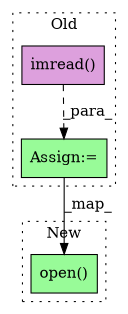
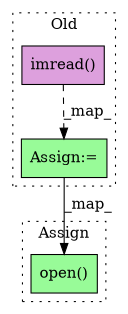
  digraph {
    node [a=75 fillcolor=palegreen l="11,1" shape=box style=filled]
    n1 [fillcolor=plum label="imread()" s="1850,1880"]
    n2 [a=68 l=3 label="Assign:=" s=1943]
    n3 [label="open()" s="1836,1863"]
    subgraph cluster_1 {
      label=Old
      style=dotted
      n1
      n2
    }
    subgraph cluster_2 {
-     label=New
+     label=Assign
      style=dotted
      n3
    }
-   n1 -> n2 [label=_para_ style=dashed]
+   n1 -> n2 [label=_map_ style=dashed]
    n2 -> n3 [label=_map_ style=solid]
  }
